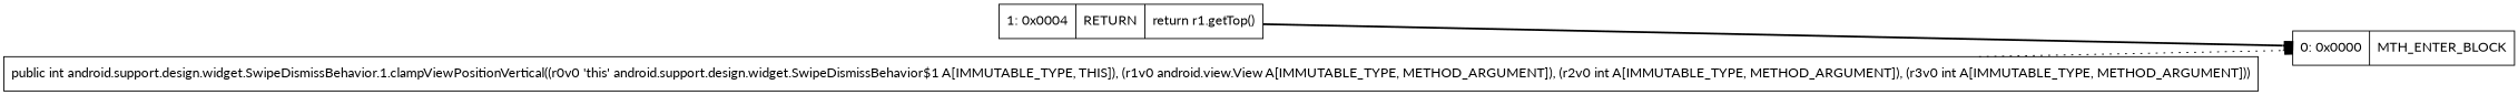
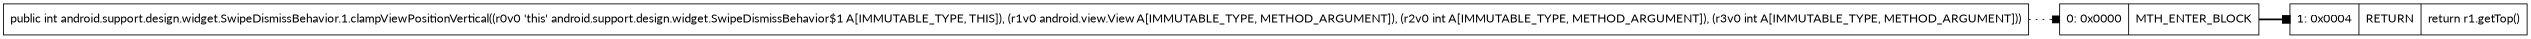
  digraph {
    rankdir=LR
    fontname=Lato
    node [shape=record fontname=Lato]
    edge [arrowhead=box fontname=Lato]
    n1 [label="{0\:\ 0x0000|MTH_ENTER_BLOCK\l}"]
    n2 [label="{1\:\ 0x0004|RETURN\l|return r1.getTop()\l}"]
    n3 [label="{public int android.support.design.widget.SwipeDismissBehavior.1.clampViewPositionVertical((r0v0 'this' android.support.design.widget.SwipeDismissBehavior$1 A[IMMUTABLE_TYPE, THIS]), (r1v0 android.view.View A[IMMUTABLE_TYPE, METHOD_ARGUMENT]), (r2v0 int A[IMMUTABLE_TYPE, METHOD_ARGUMENT]), (r3v0 int A[IMMUTABLE_TYPE, METHOD_ARGUMENT])) }"]
-   n2 -> n1 [style=bold]
+   n1 -> n2 [style=bold]
    n3 -> n1 [style=dotted]
  }
